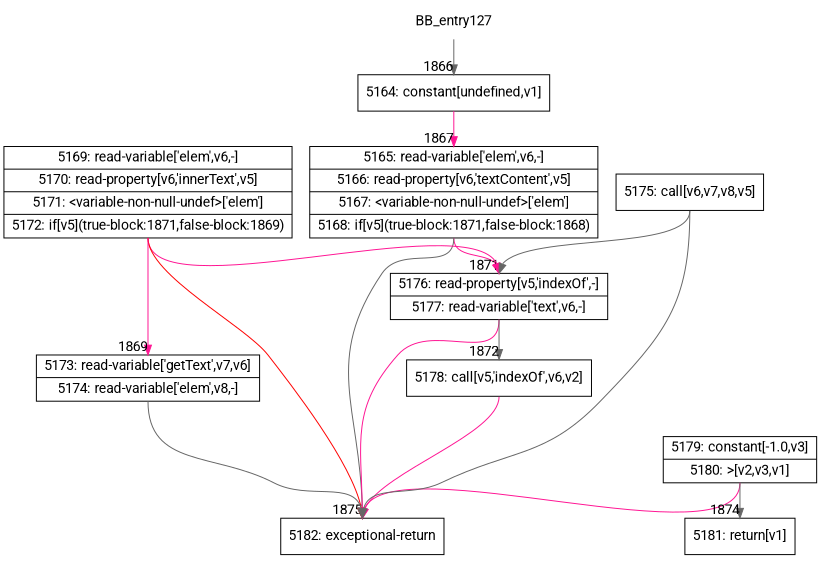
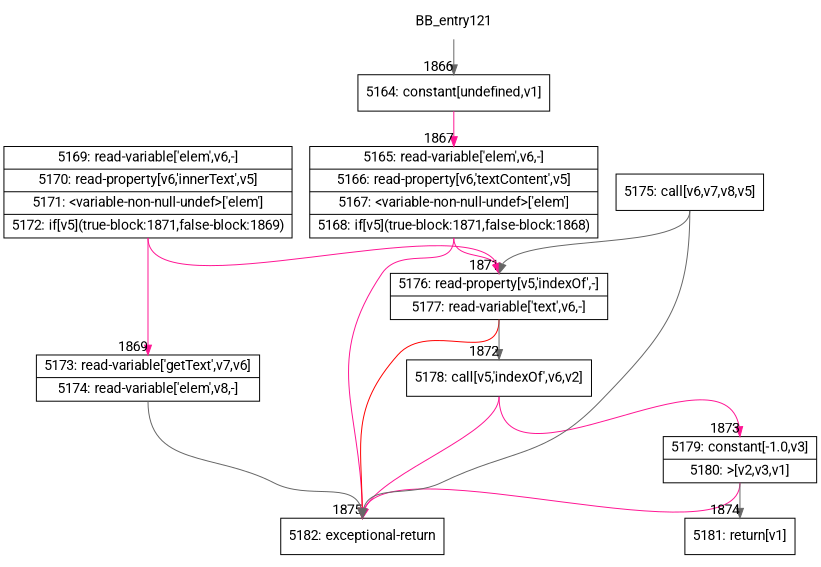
  digraph {
    fontname=Roboto
    rankdir=TD
    node [fontname=Roboto shape=record]
    edge [color=gray40 fontname=Roboto headport=n tailport=s]
-   BB_entry127 [shape=none]
+   BB_entry127 [shape=none label=BB_entry121]
    n2 [label="{5164: constant[undefined,v1]}"]
    n3 [label="{5165: read-variable['elem',v6,-]|5166: read-property[v6,'textContent',v5]|5167: \<variable-non-null-undef\>['elem']|5168: if[v5](true-block:1871,false-block:1868)}"]
    n4 [label="{5176: read-property[v5,'indexOf',-]|5177: read-variable['text',v6,-]}"]
    n5 [label="{5182: exceptional-return}"]
    n6 [label="{5178: call[v5,'indexOf',v6,v2]}"]
    n7 [label="{5169: read-variable['elem',v6,-]|5170: read-property[v6,'innerText',v5]|5171: \<variable-non-null-undef\>['elem']|5172: if[v5](true-block:1871,false-block:1869)}"]
    n8 [label="{5173: read-variable['getText',v7,v6]|5174: read-variable['elem',v8,-]}"]
    n9 [label="{5179: constant[-1.0,v3]|5180: \>[v2,v3,v1]}"]
    n10 [label="{5175: call[v6,v7,v8,v5]}"]
    n11 [label="{5181: return[v1]}"]
    BB_entry127 -> n2 [headlabel="    1866"]
    n2 -> n3 [color=deeppink headlabel="      1867"]
    n3 -> n4 [color=deeppink headlabel="      1871"]
-   n3 -> n5 [headlabel="      1875"]
-   n4 -> n5 [color=deeppink]
+   n3 -> n5 [color=deeppink headlabel="      1875"]
+   n4 -> n5 [color=red]
    n4 -> n6 [headlabel="      1872"]
    n6 -> n5 [color=deeppink]
+   n6 -> n9 [color=deeppink headlabel="      1873"]
    n7 -> n4 [color=deeppink]
-   n7 -> n5 [color=red]
    n7 -> n8 [color=deeppink headlabel="      1869"]
    n8 -> n5
    n9 -> n5 [color=deeppink]
    n9 -> n11 [headlabel="      1874"]
    n10 -> n4
    n10 -> n5
  }
